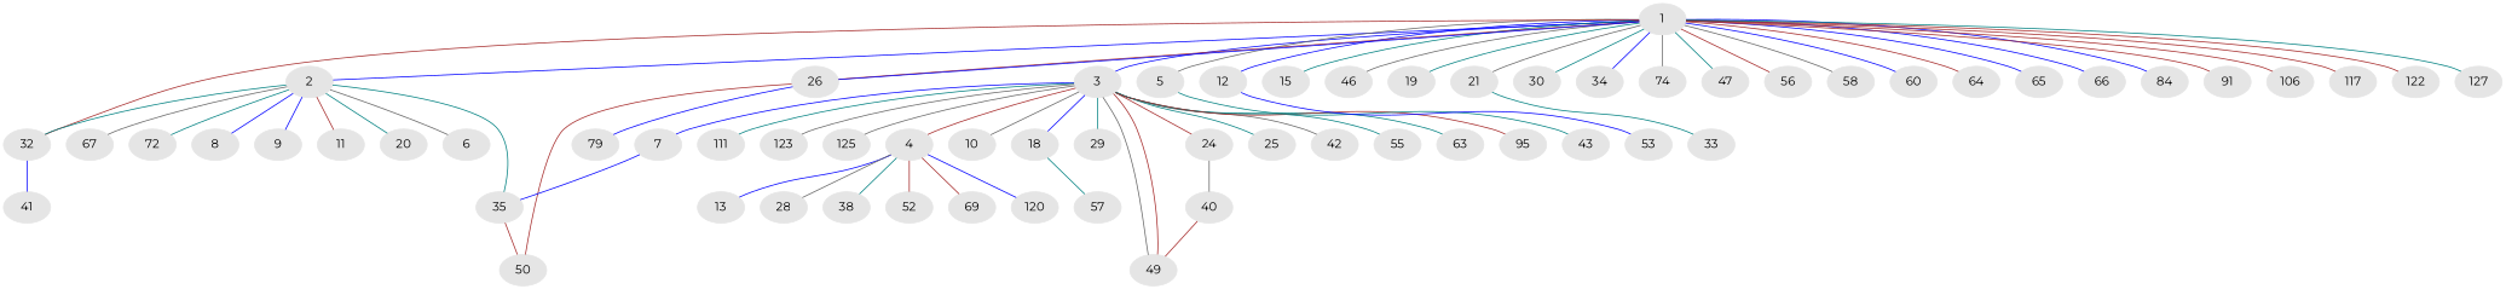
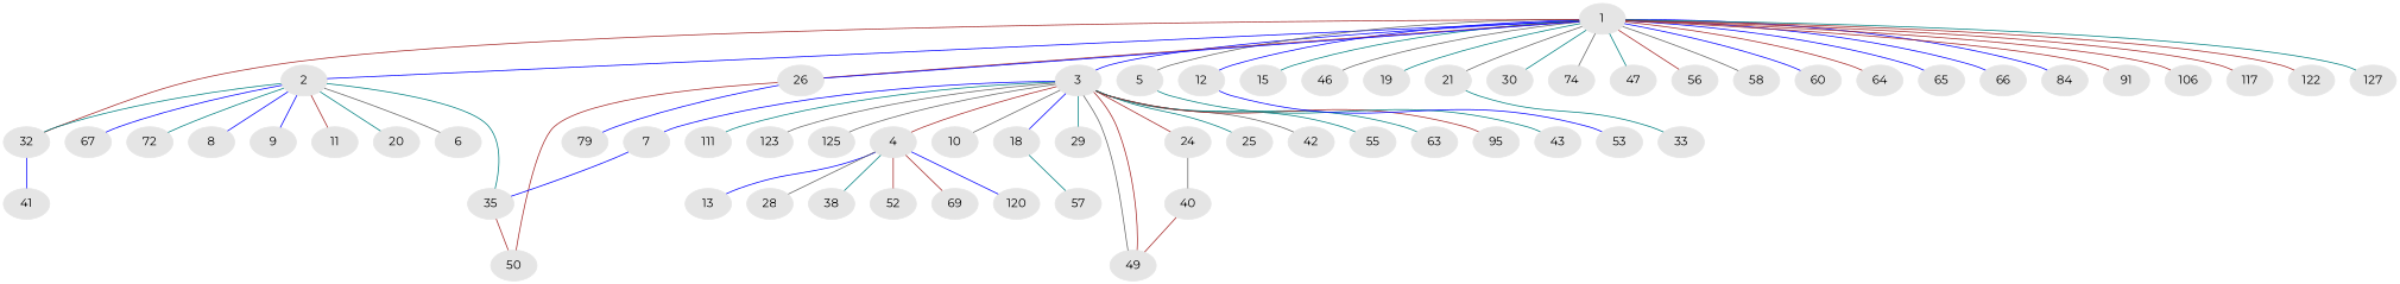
  graph {
    fontname=Montserrat
    node [color=gray90 fontname=Montserrat style=filled]
    edge [color=blue fontname=Montserrat]
    1 [super="+102"]
    2
    3 [super="+23"]
    5
    12 [super="+14"]
    15 [super="+46+128"]
    n7 [label=46 super="+68"]
    19 [super="+39"]
    21 [super="+29+62+37"]
    26 [super="+77+107+90+83+45"]
    30
    32 [super="+124"]
-   34 [super="+97+129"]
    n14 [label=74 super="+54"]
    47
    56
    58
    60 [super="+98"]
    64
    65
    66
    84
    91
    106
    117
    122
    127
    6
    8
    9 [super="+27"]
    11 [super="+17+110"]
    20 [super="+108"]
    35 [super="+100"]
    67
    72 [super="+85+82"]
    4
    7 [super="+87+116+74+81+59"]
    10
    18 [super="+31+99+89"]
    n40 [label=29 super="+73+48"]
    24 [super="+70+36"]
    25
    42
    49 [super="+51+126"]
    55 [super="+94"]
    63
    95
    111
    123
    125
    43
    53
    33
    50 [super="+92"]
    79 [super="+86"]
    41
    13
    28
    38
    52
    69 [super="+115"]
    120
    57
    40
    1 -- 2
    1 -- 3
    1 -- 5 [color=gray40]
    1 -- 12
    1 -- 15 [color=teal]
    1 -- n7 [color=gray40]
    1 -- 19 [color=teal]
    1 -- 21 [color=gray40]
    1 -- 26 [color=brown]
    1 -- 26
    1 -- 30 [color=teal]
    1 -- 32 [color=brown]
-   1 -- 34
    1 -- n14 [color=gray40]
    1 -- 47 [color=teal]
    1 -- 56 [color=brown]
    1 -- 58 [color=gray40]
    1 -- 60
    1 -- 64 [color=brown]
    1 -- 65
    1 -- 66
    1 -- 84
    1 -- 91 [color=brown]
    1 -- 106 [color=brown]
    1 -- 117 [color=brown]
    1 -- 122 [color=brown]
    1 -- 127 [color=teal]
    2 -- 32 [color=teal]
    2 -- 6 [color=gray40]
    2 -- 8
    2 -- 9
    2 -- 11 [color=brown]
    2 -- 20 [color=teal]
    2 -- 35 [color=teal]
-   2 -- 67 [color=gray40]
+   2 -- 67
    2 -- 72 [color=teal]
    3 -- 4 [color=brown]
    3 -- 7
    3 -- 10 [color=gray40]
    3 -- 18
    3 -- n40 [color=teal]
    3 -- 24 [color=brown]
    3 -- 25 [color=teal]
    3 -- 42 [color=gray40]
    3 -- 49 [color=gray40]
    3 -- 49 [color=brown]
    3 -- 55 [color=teal]
    3 -- 63 [color=teal]
    3 -- 95 [color=brown]
    3 -- 111 [color=teal]
    3 -- 123 [color=gray40]
    3 -- 125 [color=gray40]
    5 -- 43 [color=teal]
    12 -- 53
    21 -- 33 [color=teal]
    26 -- 50 [color=brown]
    26 -- 79
    32 -- 41
    35 -- 50 [color=brown]
    4 -- 13
    4 -- 28 [color=gray40]
    4 -- 38 [color=teal]
    4 -- 52 [color=brown]
    4 -- 69 [color=brown]
    4 -- 120
    7 -- 35
    18 -- 57 [color=teal]
    24 -- 40 [color=gray40]
    40 -- 49 [color=brown]
  }
